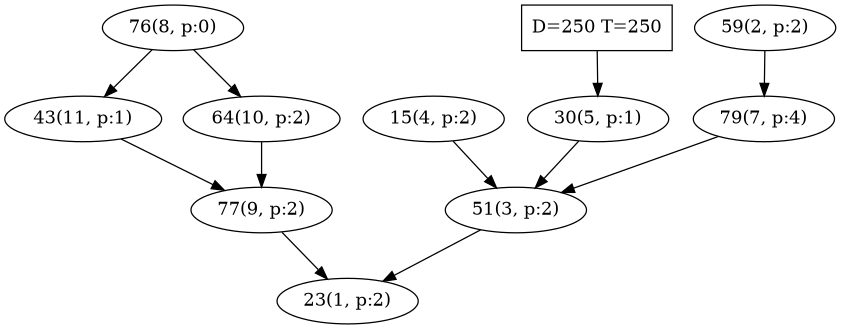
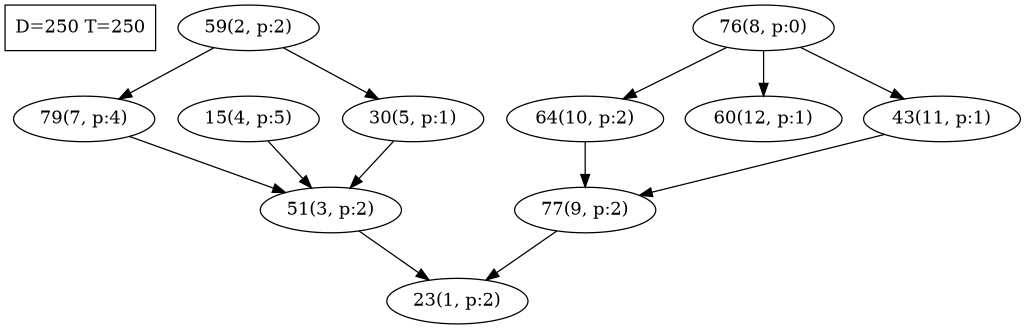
  digraph {
    n1 [label="D=250 T=250" shape=box]
    n2 [label="59(2, p:2)"]
    n3 [label="30(5, p:1)"]
    n4 [label="79(7, p:4)"]
    n5 [label="76(8, p:0)"]
    n6 [label="64(10, p:2)"]
    n7 [label="43(11, p:1)"]
+   n8 [label="60(12, p:1)"]
    n9 [label="23(1, p:2)"]
-   n10 [label="15(4, p:2)"]
+   n10 [label="15(4, p:5)"]
    n11 [label="51(3, p:2)"]
    n12 [label="77(9, p:2)"]
-   n1 -> n3
+   n2 -> n3
    n2 -> n4
    n3 -> n11
    n4 -> n11
    n5 -> n6
    n5 -> n7
+   n5 -> n8
    n6 -> n12
    n7 -> n12
    n10 -> n11
    n11 -> n9
    n12 -> n9
  }
